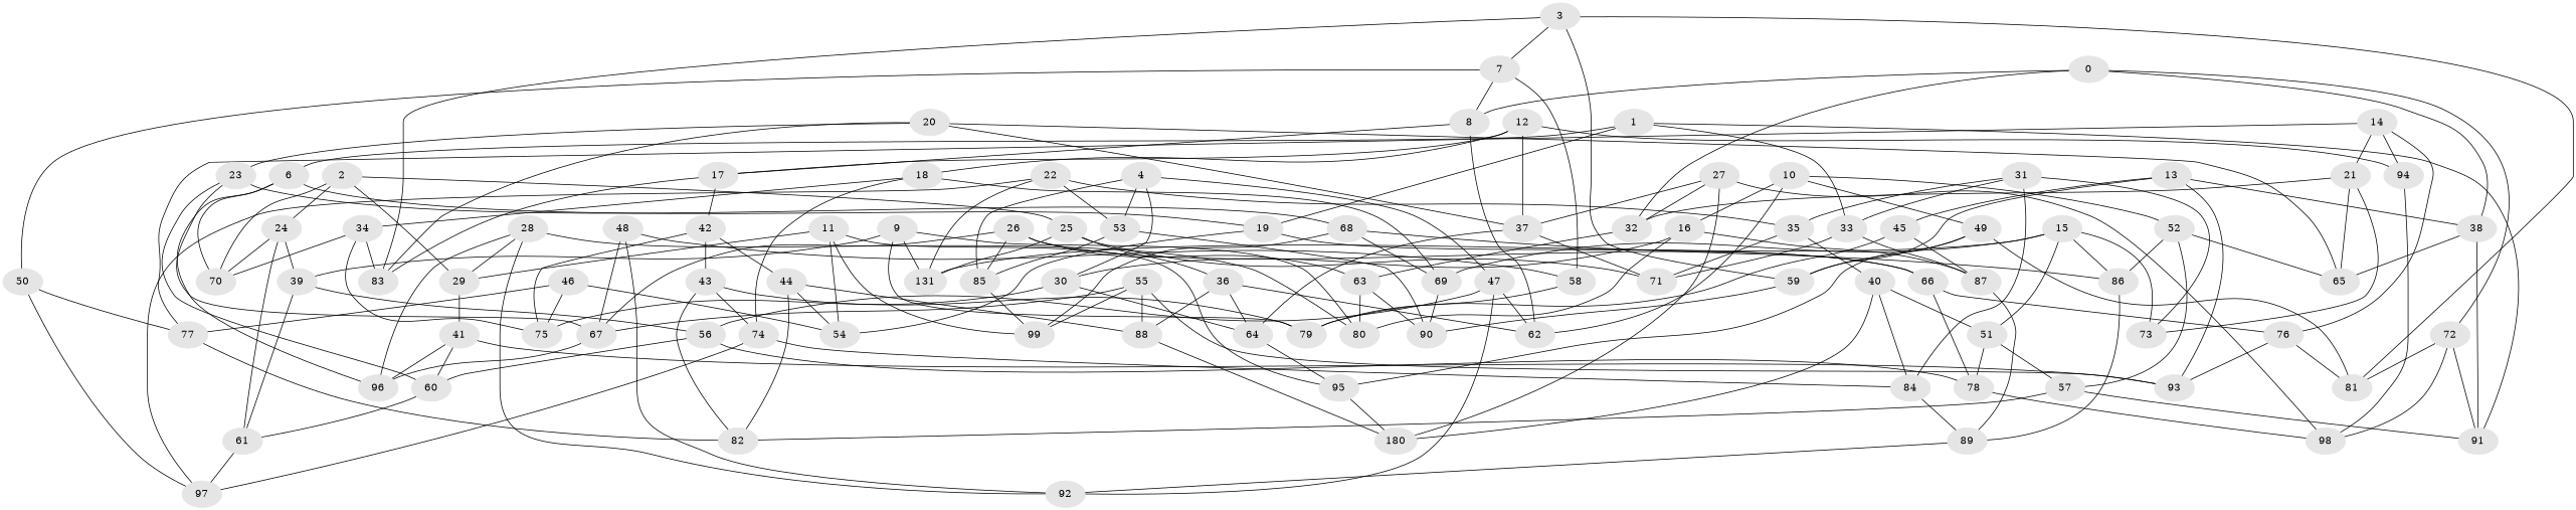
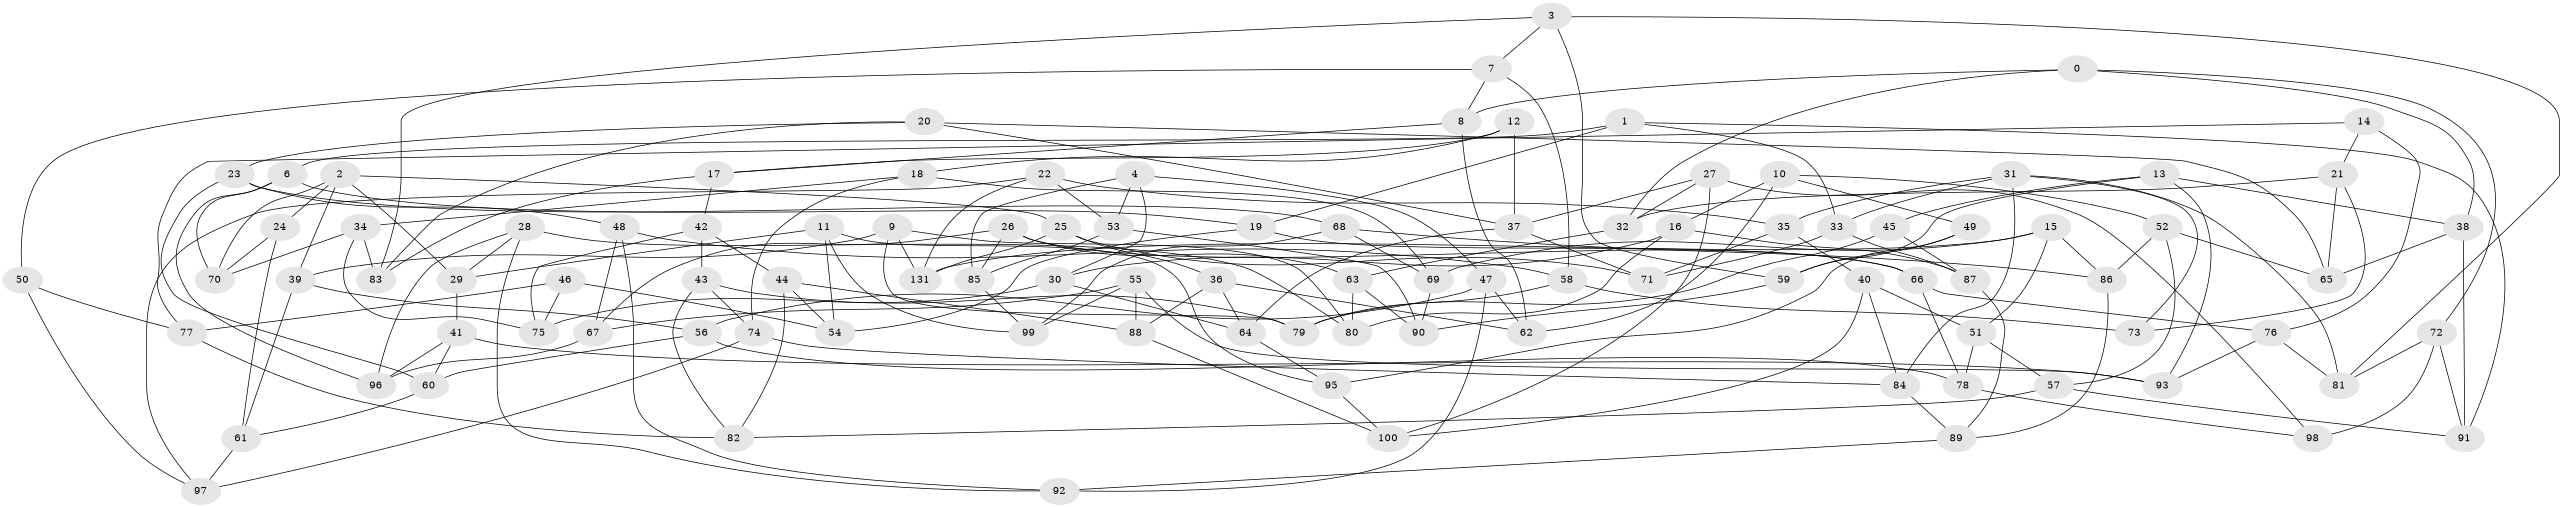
  graph {
    node [color=gray90 style=filled]
    1
    6
    19
    33
    91
    70
    96
    54
    66
    87
    71
    2
    24
    25
    29
    39
    61
    n18 [label=131]
    36
    41
    3
    7
    59
    81
    83
    8
    50
    58
    90
    4
    30
    47
    53
    85
    64
    75
    62
    92
    56
    99
    n41 [label=0]
    32
    38
    72
    17
    63
    65
    98
    77
    97
    79
    73
    42
    9
    80
    10
    16
    49
    52
    95
    86
    57
    11
-   100 [label=180]
+   100
    12
    18
    37
-   94
    69
    34
    74
    13
    45
    93
    14
    21
    76
    82
    15
    51
    78
    89
    43
    44
    84
    20
    23
    48
    60
    68
    22
    35
    40
    67
    88
    26
    27
    28
    31
    46
    55
    1 -- 6
    1 -- 19
    1 -- 33
    1 -- 91
    6 -- 19
    6 -- 70
    6 -- 96
    19 -- 54
    19 -- 66
    33 -- 87
    33 -- 71
    66 -- 76
    66 -- 78
    87 -- 89
    2 -- 70
    2 -- 24
    2 -- 25
    2 -- 29
    24 -- 70
-   24 -- 39
+   2 -- 39
    24 -- 61
    25 -- 71
    25 -- n18
    25 -- 36
    29 -- 41
    39 -- 61
    39 -- 56
    61 -- 97
    36 -- 64
    36 -- 62
    36 -- 88
    41 -- 96
    41 -- 93
    41 -- 60
    3 -- 7
    3 -- 59
    3 -- 81
    3 -- 83
    7 -- 8
    7 -- 50
    7 -- 58
    59 -- 90
    8 -- 62
    8 -- 17
    50 -- 77
    50 -- 97
    58 -- 79
-   15 -- 73
+   58 -- 73
    4 -- 30
    4 -- 47
    4 -- 53
    4 -- 85
    30 -- 64
    30 -- 75
    47 -- 62
    47 -- 92
    47 -- 56
    53 -- 90
    53 -- 85
    85 -- 99
    64 -- 95
    56 -- 78
    56 -- 60
    n41 -- 8
    n41 -- 32
    n41 -- 38
    n41 -- 72
    32 -- 63
    38 -- 91
    38 -- 65
    72 -- 91
    72 -- 81
    72 -- 98
    17 -- 83
    17 -- 42
    63 -- 90
    63 -- 80
    77 -- 82
    42 -- 75
    42 -- 43
    42 -- 44
    9 -- 39
    9 -- n18
    9 -- 79
    9 -- 80
    10 -- 62
    10 -- 16
    10 -- 49
    10 -- 52
    16 -- 87
    16 -- 30
    16 -- 80
    49 -- 59
-   49 -- 81
+   31 -- 81
    49 -- 95
    52 -- 65
    52 -- 86
    52 -- 57
    95 -- 100
    86 -- 89
    57 -- 91
    57 -- 82
    11 -- 54
    11 -- 29
    11 -- 99
    11 -- 95
    12 -- 17
    12 -- 18
    12 -- 37
-   12 -- 94
    18 -- 69
    18 -- 34
    18 -- 74
    37 -- 71
    37 -- 64
-   94 -- 98
    69 -- 90
    34 -- 70
    34 -- 83
    34 -- 75
    74 -- 97
    74 -- 84
    13 -- 59
    13 -- 38
    13 -- 45
    13 -- 93
    45 -- 87
    45 -- 79
    14 -- 77
-   14 -- 94
    14 -- 21
    14 -- 76
    21 -- 32
    21 -- 65
    21 -- 73
    76 -- 81
    76 -- 93
    15 -- n18
    15 -- 86
    15 -- 69
    15 -- 51
    51 -- 57
    51 -- 78
    78 -- 98
    89 -- 92
    43 -- 79
    43 -- 74
    43 -- 82
    44 -- 54
    44 -- 82
    44 -- 88
    84 -- 89
    20 -- 83
    20 -- 65
    20 -- 37
    20 -- 23
-   23 -- 67
+   23 -- 48
    23 -- 60
    23 -- 68
    48 -- 58
    48 -- 92
    48 -- 67
    60 -- 61
    68 -- 99
    68 -- 86
    68 -- 69
    22 -- n18
    22 -- 53
    22 -- 97
    22 -- 35
    35 -- 71
    35 -- 40
    40 -- 100
    40 -- 51
    40 -- 84
    67 -- 96
    88 -- 100
    26 -- 66
    26 -- 85
    26 -- 63
    26 -- 67
    27 -- 32
    27 -- 98
    27 -- 100
    27 -- 37
    28 -- 96
    28 -- 29
    28 -- 92
    28 -- 80
    31 -- 33
    31 -- 73
    31 -- 84
    31 -- 35
    46 -- 54
    46 -- 75
    46 -- 77
    55 -- 99
    55 -- 93
    55 -- 67
    55 -- 88
  }
